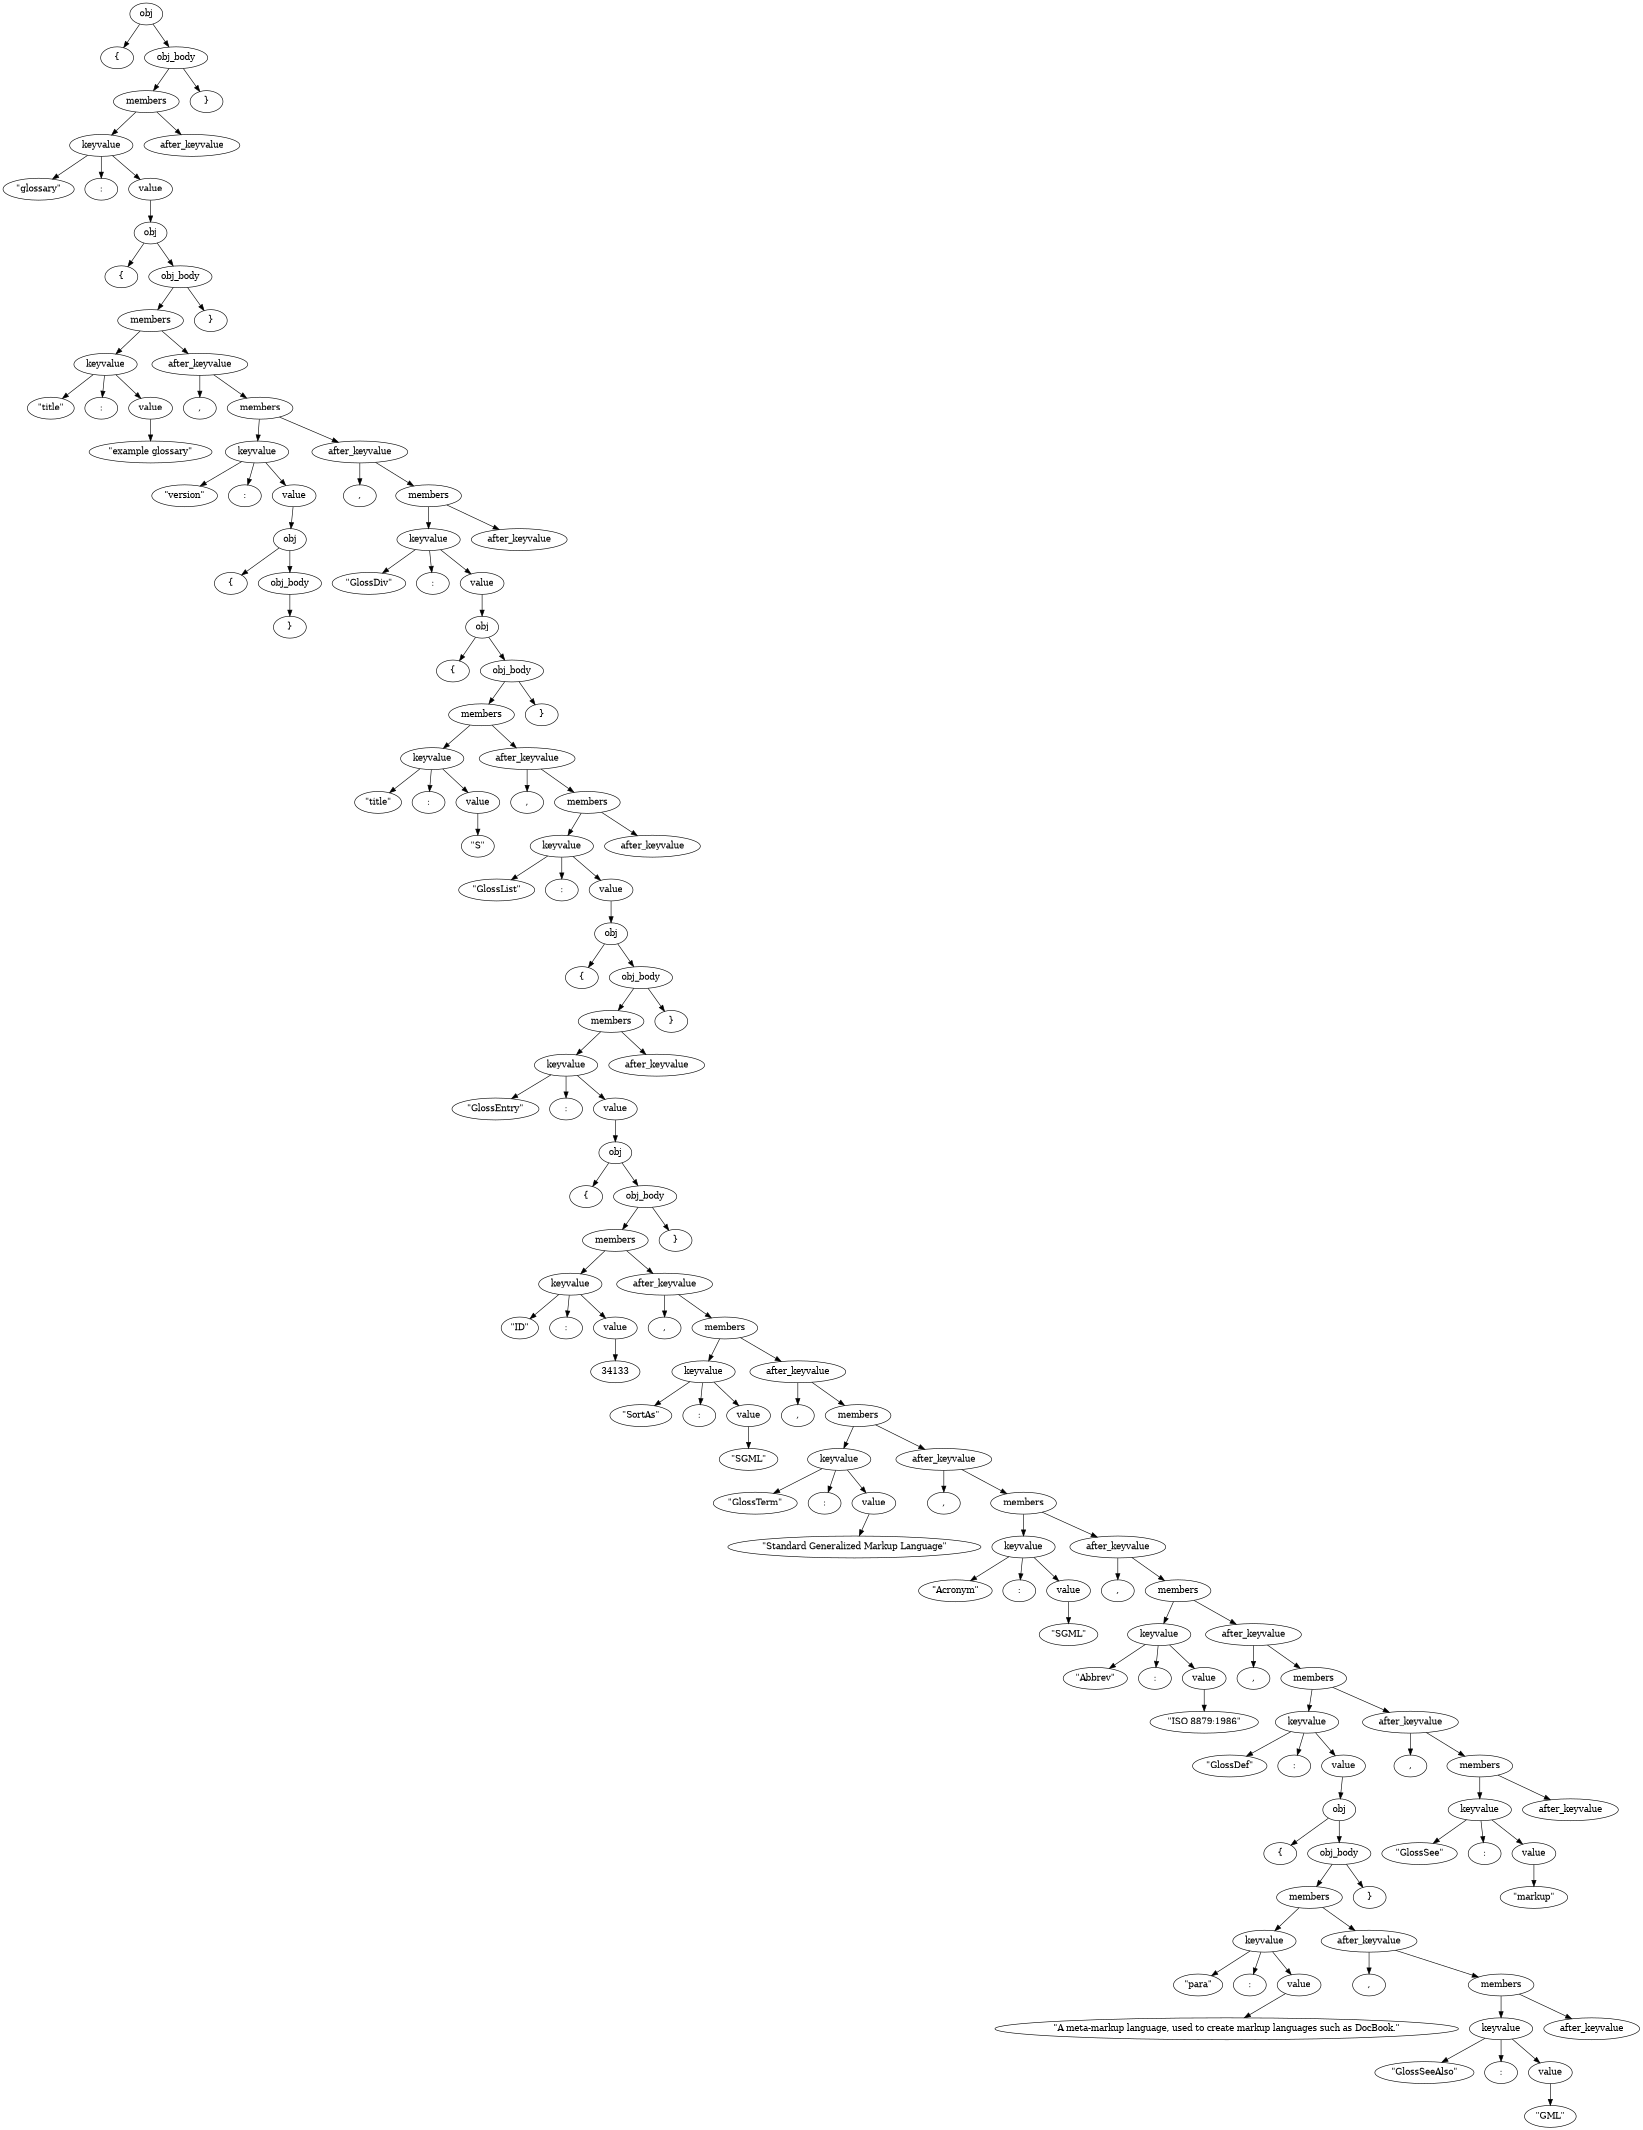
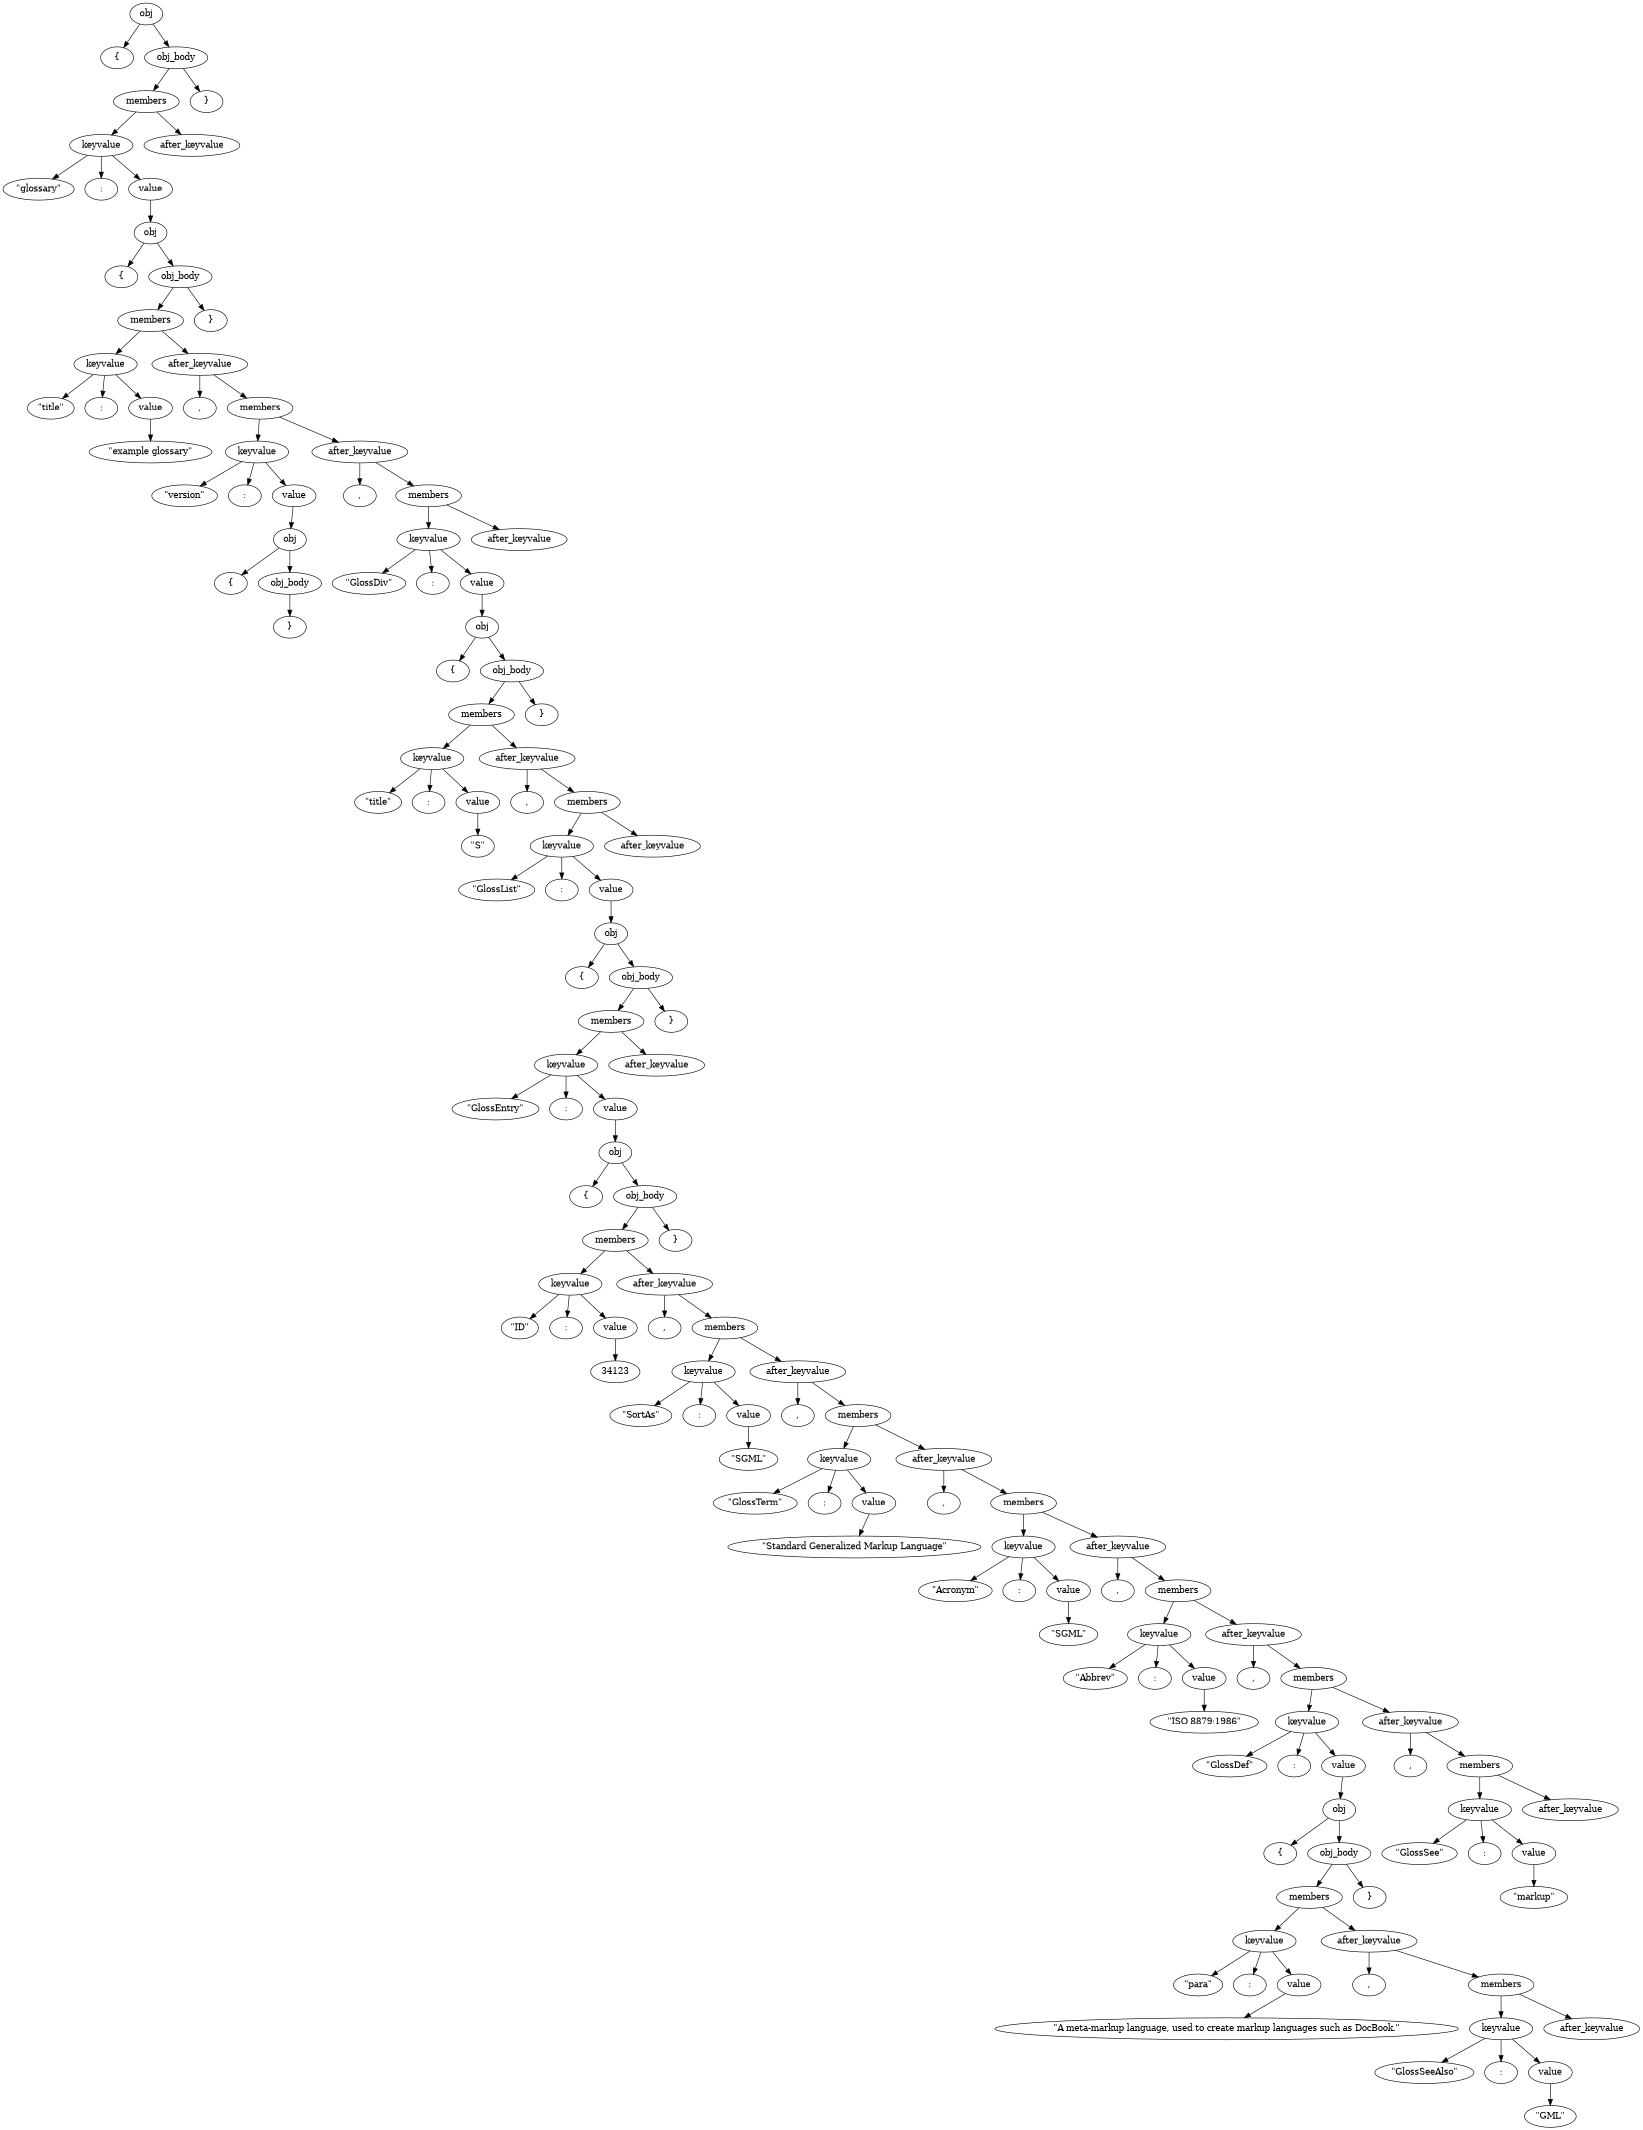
  digraph {
    n1 [label=obj]
    n2 [label="{"]
    n3 [label=obj_body]
    n4 [label=members]
    n5 [label="}"]
    n6 [label=keyvalue]
    n7 [label=after_keyvalue]
    n8 [label="\"glossary\""]
    n9 [label=":"]
    n10 [label=value]
    n11 [label=obj]
    n12 [label="{"]
    n13 [label=obj_body]
    n14 [label=members]
    n15 [label="}"]
    n16 [label=keyvalue]
    n17 [label=after_keyvalue]
    n18 [label="\"title\""]
    n19 [label=":"]
    n20 [label=value]
    n21 [label="\"example glossary\""]
    n22 [label=","]
    n23 [label=members]
    n24 [label=keyvalue]
    n25 [label=after_keyvalue]
    n26 [label="\"version\""]
    n27 [label=":"]
    n28 [label=value]
    n29 [label=obj]
    n30 [label="{"]
    n31 [label=obj_body]
    n32 [label="}"]
    n33 [label=","]
    n34 [label=members]
    n35 [label=keyvalue]
    n36 [label=after_keyvalue]
    n37 [label="\"GlossDiv\""]
    n38 [label=":"]
    n39 [label=value]
    n40 [label=obj]
    n41 [label="{"]
    n42 [label=obj_body]
    n43 [label=members]
    n44 [label="}"]
    n45 [label=keyvalue]
    n46 [label=after_keyvalue]
    n47 [label="\"title\""]
    n48 [label=":"]
    n49 [label=value]
    n50 [label="\"S\""]
    n51 [label=","]
    n52 [label=members]
    n53 [label=keyvalue]
    n54 [label=after_keyvalue]
    n55 [label="\"GlossList\""]
    n56 [label=":"]
    n57 [label=value]
    n58 [label=obj]
    n59 [label="{"]
    n60 [label=obj_body]
    n61 [label=members]
    n62 [label="}"]
    n63 [label=keyvalue]
    n64 [label=after_keyvalue]
    n65 [label="\"GlossEntry\""]
    n66 [label=":"]
    n67 [label=value]
    n68 [label=obj]
    n69 [label="{"]
    n70 [label=obj_body]
    n71 [label=members]
    n72 [label="}"]
    n73 [label=keyvalue]
    n74 [label=after_keyvalue]
    n75 [label="\"ID\""]
    n76 [label=":"]
    n77 [label=value]
-   n78 [label=34133]
+   n78 [label=34123]
    n79 [label=","]
    n80 [label=members]
    n81 [label=keyvalue]
    n82 [label=after_keyvalue]
    n83 [label="\"SortAs\""]
    n84 [label=":"]
    n85 [label=value]
    n86 [label="\"SGML\""]
    n87 [label=","]
    n88 [label=members]
    n89 [label=keyvalue]
    n90 [label=after_keyvalue]
    n91 [label="\"GlossTerm\""]
    n92 [label=":"]
    n93 [label=value]
    n94 [label="\"Standard Generalized Markup Language\""]
    n95 [label=","]
    n96 [label=members]
    n97 [label=keyvalue]
    n98 [label=after_keyvalue]
    n99 [label="\"Acronym\""]
    n100 [label=":"]
    n101 [label=value]
    n102 [label="\"SGML\""]
    n103 [label=","]
    n104 [label=members]
    n105 [label=keyvalue]
    n106 [label=after_keyvalue]
    n107 [label="\"Abbrev\""]
    n108 [label=":"]
    n109 [label=value]
    n110 [label="\"ISO 8879:1986\""]
    n111 [label=","]
    n112 [label=members]
    n113 [label=keyvalue]
    n114 [label=after_keyvalue]
    n115 [label="\"GlossDef\""]
    n116 [label=":"]
    n117 [label=value]
    n118 [label=obj]
    n119 [label="{"]
    n120 [label=obj_body]
    n121 [label=members]
    n122 [label="}"]
    n123 [label=keyvalue]
    n124 [label=after_keyvalue]
    n125 [label="\"para\""]
    n126 [label=":"]
    n127 [label=value]
    n128 [label="\"A meta-markup language, used to create markup languages such as DocBook.\""]
    n129 [label=","]
    n130 [label=members]
    n131 [label=keyvalue]
    n132 [label=after_keyvalue]
    n133 [label="\"GlossSeeAlso\""]
    n134 [label=":"]
    n135 [label=value]
    n136 [label="\"GML\""]
    n137 [label=","]
    n138 [label=members]
    n139 [label=keyvalue]
    n140 [label=after_keyvalue]
    n141 [label="\"GlossSee\""]
    n142 [label=":"]
    n143 [label=value]
    n144 [label="\"markup\""]
    n1 -> n2
    n1 -> n3
    n3 -> n4
    n3 -> n5
    n4 -> n6
    n4 -> n7
    n6 -> n8
    n6 -> n9
    n6 -> n10
    n10 -> n11
    n11 -> n12
    n11 -> n13
    n13 -> n14
    n13 -> n15
    n14 -> n16
    n14 -> n17
    n16 -> n18
    n16 -> n19
    n16 -> n20
    n17 -> n22
    n17 -> n23
    n20 -> n21
    n23 -> n24
    n23 -> n25
    n24 -> n26
    n24 -> n27
    n24 -> n28
    n25 -> n33
    n25 -> n34
    n28 -> n29
    n29 -> n30
    n29 -> n31
    n31 -> n32
    n34 -> n35
    n34 -> n36
    n35 -> n37
    n35 -> n38
    n35 -> n39
    n39 -> n40
    n40 -> n41
    n40 -> n42
    n42 -> n43
    n42 -> n44
    n43 -> n45
    n43 -> n46
    n45 -> n47
    n45 -> n48
    n45 -> n49
    n46 -> n51
    n46 -> n52
    n49 -> n50
    n52 -> n53
    n52 -> n54
    n53 -> n55
    n53 -> n56
    n53 -> n57
    n57 -> n58
    n58 -> n59
    n58 -> n60
    n60 -> n61
    n60 -> n62
    n61 -> n63
    n61 -> n64
    n63 -> n65
    n63 -> n66
    n63 -> n67
    n67 -> n68
    n68 -> n69
    n68 -> n70
    n70 -> n71
    n70 -> n72
    n71 -> n73
    n71 -> n74
    n73 -> n75
    n73 -> n76
    n73 -> n77
    n74 -> n79
    n74 -> n80
    n77 -> n78
    n80 -> n81
    n80 -> n82
    n81 -> n83
    n81 -> n84
    n81 -> n85
    n82 -> n87
    n82 -> n88
    n85 -> n86
    n88 -> n89
    n88 -> n90
    n89 -> n91
    n89 -> n92
    n89 -> n93
    n90 -> n95
    n90 -> n96
    n93 -> n94
    n96 -> n97
    n96 -> n98
    n97 -> n99
    n97 -> n100
    n97 -> n101
    n98 -> n103
    n98 -> n104
    n101 -> n102
    n104 -> n105
    n104 -> n106
    n105 -> n107
    n105 -> n108
    n105 -> n109
    n106 -> n111
    n106 -> n112
    n109 -> n110
    n112 -> n113
    n112 -> n114
    n113 -> n115
    n113 -> n116
    n113 -> n117
    n114 -> n137
    n114 -> n138
    n117 -> n118
    n118 -> n119
    n118 -> n120
    n120 -> n121
    n120 -> n122
    n121 -> n123
    n121 -> n124
    n123 -> n125
    n123 -> n126
    n123 -> n127
    n124 -> n129
    n124 -> n130
    n127 -> n128
    n130 -> n131
    n130 -> n132
    n131 -> n133
    n131 -> n134
    n131 -> n135
    n135 -> n136
    n138 -> n139
    n138 -> n140
    n139 -> n141
    n139 -> n142
    n139 -> n143
    n143 -> n144
  }
